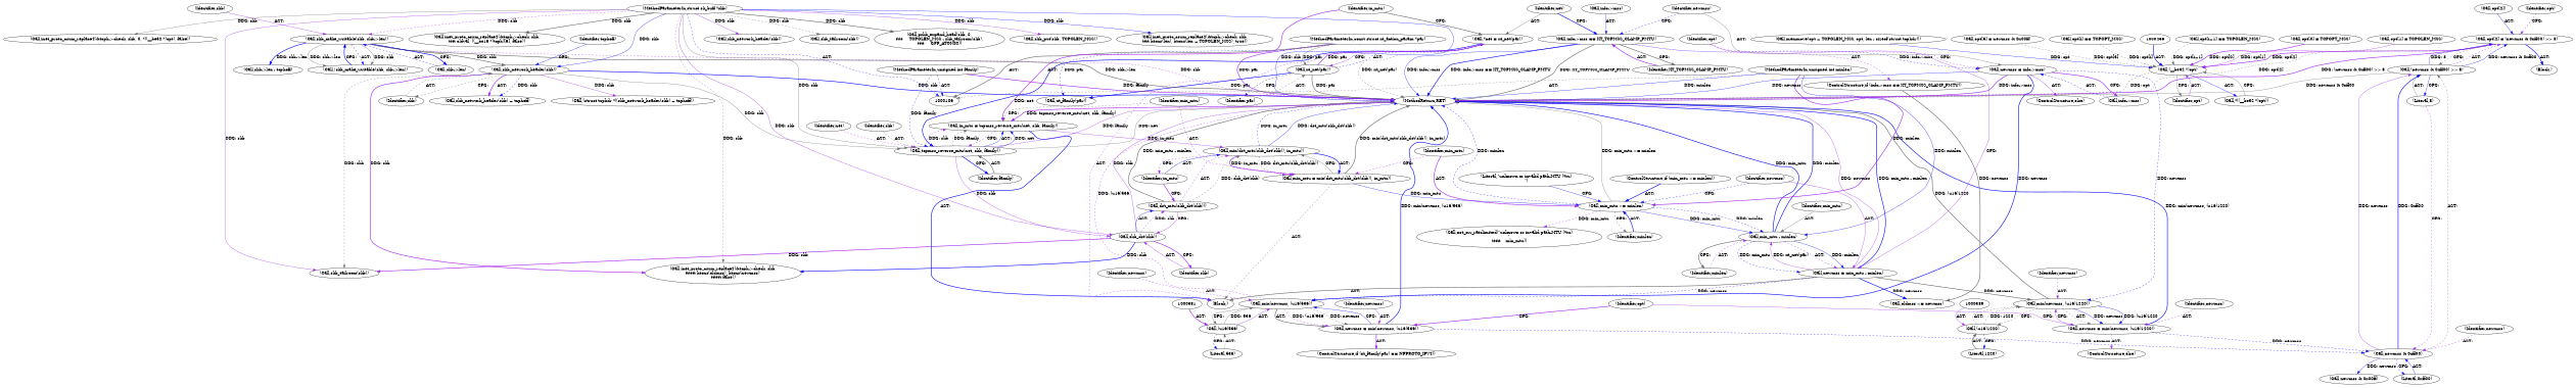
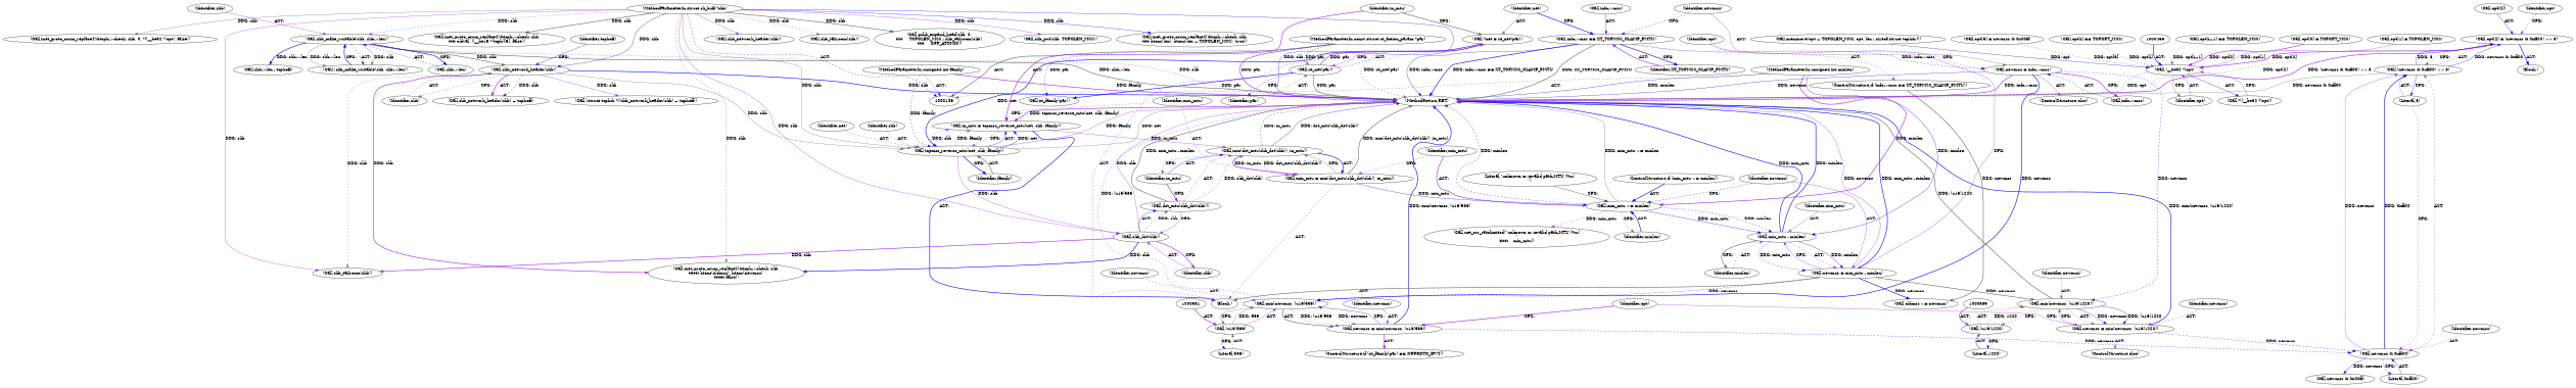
  digraph {
    edge [color=blue style=dashed]
    n1 [label="(Call,opt[2] = (newmss & 0xff00) >> 8)"]
    n2 [label="(Call,(newmss & 0xff00) >> 8)"]
    n3 [label="(Call,(__be32 *)opt)"]
    n4 [label="(Block,)"]
    n5 [label="(MethodReturn,RET)"]
    n6 [label="(Literal,8)"]
    n7 [label="(Call,*((__be32 *)opt))"]
    n8 [label="(Identifier,opt)"]
    n9 [label="(Call,in_mtu = tcpmss_reverse_mtu(net, skb, family))"]
    n10 [label="(Call,newmss & 0xff00)"]
    n11 [label="(Call,newmss & 0x00ff)"]
    n12 [label="(Literal,0xff00)"]
    n13 [label="(Call,newmss = min(newmss, (u16)536))"]
    n14 [label="(Call,min(newmss, (u16)536))"]
    n15 [label="(ControlStructure,if (xt_family(par) == NFPROTO_IPV4))"]
    n16 [label="(Call,(u16)536)"]
    n17 [label="(Literal,536)"]
    n18 [label="(Call,newmss = min_mtu - minlen)"]
    n19 [label="(Call,min_mtu - minlen)"]
    n20 [label="(Call,min(newmss, (u16)1220))"]
    n21 [label="(Call,oldmss <= newmss)"]
    n22 [label="(Block,)"]
    n23 [label="(Identifier,minlen)"]
    n24 [label="(Call,newmss = min(newmss, (u16)1220))"]
    n25 [label="(Call,(u16)1220)"]
    n26 [label="(Call,min_mtu <= minlen)"]
    n27 [label="(Identifier,minlen)"]
    n28 [label="(Call,net_err_ratelimited(\"unknown or invalid path-MTU (%u)\n\",\n\t\t\t\t\t    min_mtu))"]
    n29 [label="(ControlStructure,if (min_mtu <= minlen))"]
    n30 [label="(Call,min_mtu = min(dst_mtu(skb_dst(skb)), in_mtu))"]
    n31 [label="(Call,min(dst_mtu(skb_dst(skb)), in_mtu))"]
    n32 [label="(Identifier,in_mtu)"]
    n33 [label="(Call,dst_mtu(skb_dst(skb)))"]
    n34 [label="(Call,skb_dst(skb))"]
    n35 [label="(Call,skb_tailroom(skb))"]
    n36 [label="(Call,inet_proto_csum_replace2(&tcph->check, skb,\n\t\t\t\t\t\t htons(oldmss), htons(newmss),\n\t\t\t\t\t\t false))"]
    n37 [label="(Identifier,skb)"]
    n38 [label="(Call,tcpmss_reverse_mtu(net, skb, family))"]
    n39 [label="(Identifier,family)"]
    n40 [label="(Call,*net = xt_net(par))"]
    n41 [label="(Call,xt_net(par))"]
    n42 [label="(Identifier,par)"]
    n43 [label="(Call,xt_family(par))"]
    n44 [label="(MethodParameterIn,const struct xt_action_param *par)"]
    1000106
    n46 [label="(Call,skb_network_header(skb))"]
    n47 [label="(Call,skb_network_header(skb) + tcphoff)"]
    n48 [label="(Call,(struct tcphdr *)(skb_network_header(skb) + tcphoff))"]
    n49 [label="(Identifier,skb)"]
    n50 [label="(Call,skb_make_writable(skb, skb->len))"]
    n51 [label="(Call,skb->len - tcphoff)"]
    n52 [label="(Call,skb->len)"]
    n53 [label="(Call,!skb_make_writable(skb, skb->len))"]
    n54 [label="(MethodParameterIn,struct sk_buff *skb)"]
    n55 [label="(Call,skb_network_header(skb))"]
    n56 [label="(Call,skb_tailroom(skb))"]
    n57 [label="(Call,pskb_expand_head(skb, 0,\n\t\t\t\t     TCPOLEN_MSS - skb_tailroom(skb),\n\t\t\t\t     GFP_ATOMIC))"]
    n58 [label="(Call,skb_put(skb, TCPOLEN_MSS))"]
    n59 [label="(Call,inet_proto_csum_replace2(&tcph->check, skb,\n\t\t\t\t htons(len), htons(len + TCPOLEN_MSS), true))"]
    n60 [label="(Call,inet_proto_csum_replace4(&tcph->check, skb, 0, *((__be32 *)opt), false))"]
    n61 [label="(Call,inet_proto_csum_replace2(&tcph->check, skb,\n\t\t\t\t oldval, ((__be16 *)tcph)[6], false))"]
    n62 [label="(MethodParameterIn,unsigned int family)"]
    n63 [label="(MethodParameterIn,unsigned int minlen)"]
    n64 [label="(Call,newmss = info->mss)"]
    n65 [label="(ControlStructure,else)"]
    n66 [label="(Call,info->mss)"]
    n67 [label="(Call,info->mss == XT_TCPMSS_CLAMP_PMTU)"]
    n68 [label="(ControlStructure,if (info->mss == XT_TCPMSS_CLAMP_PMTU))"]
    n69 [label="(Identifier,XT_TCPMSS_CLAMP_PMTU)"]
    n70 [label="(ControlStructure,else)"]
    n71 [label="(Literal,1220)"]
    n72 [label="(Call,opt[i+1] == TCPOLEN_MSS)"]
    n73 [label="(Identifier,net)"]
    n74 [label="(Identifier,skb)"]
    n75 [label="(Identifier,newmss)"]
    n76 [label="(Identifier,newmss)"]
    n77 [label="(Identifier,net)"]
    n78 [label="(Call,opt[0] = TCPOPT_MSS)"]
    n79 [label="(Identifier,skb)"]
    n80 [label="(Call,opt[2])"]
    n81 [label="(Identifier,newmss)"]
    n82 [label="(Identifier,opt)"]
    n83 [label="(Identifier,min_mtu)"]
    n84 [label="(Identifier,min_mtu)"]
    n85 [label="(Identifier,newmss)"]
    n86 [label="(Identifier,opt)"]
    n87 [label="(Literal,\"unknown or invalid path-MTU (%u)\n\")"]
    n88 [label="(Call,opt[1] = TCPOLEN_MSS)"]
    n89 [label="(Identifier,newmss)"]
    n90 [label="(Identifier,newmss)"]
    n91 [label="(Call,info->mss)"]
    n92 [label="(Identifier,opt)"]
    n93 [label="(Identifier,newmss)"]
    n94 [label="(Identifier,in_mtu)"]
    n95 [label="(Call,memmove(opt + TCPOLEN_MSS, opt, len - sizeof(struct tcphdr)))"]
    n96 [label="(Call,opt[3] = newmss & 0x00ff)"]
    n97 [label="(Call,opt[i] == TCPOPT_MSS)"]
    n98 [label="(Identifier,tcphoff)"]
    n99 [label="(Identifier,min_mtu)"]
    1000381
    1000389
    1000456
    n1 -> n2 [color=gray40 label="CFG: "]
    n1 -> n3 [color=purple label="DDG: opt[2]" style=bold]
    n1 -> n4 [label="AST: " style=bold]
    n1 -> n5 [color=gray40 label="DDG: opt[2]"]
    n1 -> n5 [color=purple label="DDG: (newmss & 0xff00) >> 8" style=bold]
    n2 -> n1 [color=purple label="AST: "]
    n2 -> n1 [label="DDG: newmss & 0xff00" style=solid]
    n2 -> n1 [label="DDG: 8" style=solid]
    n2 -> n5 [color=gray40 label="DDG: newmss & 0xff00" style=solid]
    n2 -> n6 [label="CFG: " style=solid]
    n3 -> n5 [color=gray40 label="DDG: opt"]
    n3 -> n7 [label="AST: " style=solid]
    n3 -> n8 [color=gray40 label="CFG: " style=solid]
    n5 -> n9 [color=purple label="DDG: tcpmss_reverse_mtu(net, skb, family)" style=bold]
    n6 -> n2 [color=gray40 label="AST: " style=solid]
    n6 -> n10 [color=purple label="CFG: "]
    n7 -> n3 [color=gray40 label="CFG: " style=solid]
    n8 -> n3 [color=purple label="AST: " style=solid]
    n9 -> n22 [label="AST: " style=bold]
    n9 -> n31 [color=purple label="DDG: in_mtu" style=solid]
    n9 -> n38 [color=purple label="CFG: "]
    n10 -> n2 [color=gray40 label="AST: "]
    n10 -> n2 [color=purple label="DDG: newmss" style=solid]
    n10 -> n2 [label="DDG: 0xff00" style=bold]
    n10 -> n11 [label="DDG: newmss" style=solid]
    n10 -> n12 [label="CFG: "]
    n12 -> n10 [label="AST: " style=solid]
    n13 -> n5 [label="DDG: min(newmss, (u16)536)" style=bold]
    n13 -> n10 [label="DDG: newmss"]
    n13 -> n14 [label="CFG: " style=solid]
    n13 -> n15 [color=purple label="AST: " style=bold]
    n14 -> n5 [color=purple label="DDG: (u16)536"]
    n14 -> n13 [color=gray40 label="AST: " style=bold]
    n14 -> n13 [color=gray40 label="DDG: newmss"]
    n14 -> n13 [color=purple label="DDG: (u16)536"]
    n14 -> n16 [color=gray40 label="CFG: " style=solid]
    n16 -> n14 [color=purple label="AST: " style=solid]
    n16 -> n14 [color=gray40 label="DDG: 536" style=solid]
    n16 -> n17 [label="CFG: "]
    n17 -> n16 [color=gray40 label="AST: "]
    n18 -> n5 [color=purple label="DDG: newmss" style=solid]
    n18 -> n5 [label="DDG: min_mtu - minlen" style=bold]
    n18 -> n14 [label="DDG: newmss"]
-   n18 -> n19 [color=purple label="DDG: xt_net(par)" style=solid]
+   n18 -> n19 [color=purple label="CFG: " style=solid]
    n18 -> n20 [color=gray40 label="DDG: newmss" style=bold]
    n18 -> n21 [label="DDG: newmss" style=bold]
    n18 -> n22 [color=gray40 label="AST: " style=bold]
    n19 -> n5 [label="DDG: min_mtu" style=bold]
    n19 -> n5 [label="DDG: minlen" style=bold]
    n19 -> n18 [color=purple label="AST: "]
    n19 -> n18 [label="DDG: min_mtu"]
    n19 -> n18 [label="DDG: minlen" style=solid]
    n19 -> n23 [color=gray40 label="CFG: " style=bold]
    n20 -> n5 [color=gray40 label="DDG: (u16)1220" style=bold]
    n20 -> n24 [color=gray40 label="AST: "]
    n20 -> n24 [label="DDG: newmss" style=solid]
    n20 -> n24 [label="DDG: (u16)1220" style=solid]
    n20 -> n25 [color=gray40 label="CFG: "]
    n23 -> n19 [color=purple label="AST: "]
    n24 -> n5 [label="DDG: min(newmss, (u16)1220)" style=bold]
    n24 -> n10 [label="DDG: newmss"]
    n24 -> n20 [color=purple label="CFG: " style=solid]
    n24 -> n70 [color=purple label="AST: "]
    n25 -> n20 [color=gray40 label="AST: "]
    n25 -> n20 [color=gray40 label="DDG: 1220"]
    n25 -> n71 [label="CFG: "]
    n26 -> n5 [color=gray40 label="DDG: min_mtu <= minlen" style=solid]
    n26 -> n5 [label="DDG: minlen"]
    n26 -> n19 [label="DDG: min_mtu" style=solid]
    n26 -> n19 [label="DDG: minlen"]
    n26 -> n27 [color=gray40 label="CFG: "]
    n26 -> n28 [color=purple label="DDG: min_mtu"]
    n27 -> n26 [label="AST: " style=bold]
    n29 -> n26 [label="AST: " style=bold]
    n30 -> n5 [color=gray40 label="DDG: min(dst_mtu(skb_dst(skb)), in_mtu)" style=bold]
    n30 -> n22 [color=gray40 label="AST: "]
    n30 -> n26 [label="DDG: min_mtu" style=solid]
    n30 -> n31 [color=gray40 label="CFG: " style=solid]
    n31 -> n5 [label="DDG: in_mtu"]
    n31 -> n5 [label="DDG: dst_mtu(skb_dst(skb))" style=solid]
    n31 -> n30 [label="AST: " style=bold]
    n31 -> n30 [color=purple label="DDG: dst_mtu(skb_dst(skb))"]
    n31 -> n30 [color=purple label="DDG: in_mtu" style=bold]
    n31 -> n32 [color=purple label="CFG: "]
    n32 -> n31 [label="AST: " style=solid]
    n32 -> n33 [color=purple label="CFG: " style=bold]
    n33 -> n5 [color=gray40 label="DDG: min_mtu - minlen" style=bold]
    n33 -> n31 [color=purple label="AST: "]
    n33 -> n31 [color=gray40 label="DDG: skb_dst(skb)"]
    n33 -> n34 [color=purple label="CFG: " style=solid]
    n34 -> n5 [color=purple label="DDG: skb" style=solid]
    n34 -> n33 [label="AST: " style=solid]
    n34 -> n33 [color=purple label="DDG: skb"]
    n34 -> n35 [color=purple label="DDG: skb" style=bold]
    n34 -> n36 [label="DDG: skb" style=bold]
    n34 -> n37 [color=purple label="CFG: " style=bold]
    n37 -> n34 [color=purple label="AST: " style=solid]
    n38 -> n5 [color=purple label="DDG: family" style=solid]
    n38 -> n5 [color=gray40 label="DDG: net" style=solid]
    n38 -> n9 [label="AST: " style=solid]
    n38 -> n9 [label="DDG: net" style=solid]
    n38 -> n9 [color=purple label="DDG: skb"]
    n38 -> n9 [color=gray40 label="DDG: family"]
    n38 -> n34 [color=purple label="DDG: skb" style=solid]
    n38 -> n39 [label="CFG: " style=bold]
    n39 -> n38 [color=gray40 label="AST: " style=bold]
    n40 -> n5 [color=gray40 label="DDG: xt_net(par)"]
    n40 -> n22 [color=purple label="AST: "]
    n40 -> n38 [label="DDG: net" style=bold]
    n40 -> n41 [color=purple label="CFG: " style=solid]
    n41 -> n5 [color=gray40 label="DDG: par" style=bold]
    n41 -> n40 [label="AST: "]
    n41 -> n40 [color=purple label="DDG: par" style=bold]
    n41 -> n42 [label="CFG: "]
    n41 -> n43 [label="DDG: par" style=bold]
    n42 -> n41 [color=gray40 label="AST: "]
    n44 -> n5 [color=purple label="DDG: par" style=bold]
    n44 -> n41 [color=gray40 label="DDG: par" style=solid]
    n44 -> n43 [label="DDG: par"]
    n44 -> 1000106 [color=gray40 label="AST: " style=bold]
    n46 -> n5 [label="DDG: skb" style=bold]
    n46 -> n35 [color=gray40 label="DDG: skb"]
    n46 -> n36 [color=purple label="DDG: skb" style=bold]
    n46 -> n38 [color=gray40 label="DDG: skb" style=solid]
    n46 -> n47 [color=purple label="AST: " style=bold]
    n46 -> n47 [label="DDG: skb"]
    n46 -> n48 [color=purple label="DDG: skb" style=solid]
    n46 -> n49 [color=gray40 label="CFG: "]
    n49 -> n46 [color=gray40 label="AST: "]
    n50 -> n5 [color=gray40 label="DDG: skb->len" style=bold]
    n50 -> n5 [color=purple label="DDG: skb"]
    n50 -> n46 [color=gray40 label="DDG: skb" style=bold]
    n50 -> n51 [label="DDG: skb->len" style=bold]
    n50 -> n52 [label="CFG: " style=bold]
    n50 -> n53 [label="AST: "]
    n50 -> n53 [color=gray40 label="DDG: skb" style=solid]
    n50 -> n53 [color=gray40 label="DDG: skb->len" style=solid]
    n52 -> n50 [label="AST: "]
    n53 -> n50 [label="CFG: " style=bold]
    n54 -> n5 [label="DDG: skb" style=solid]
    n54 -> n34 [color=purple label="DDG: skb" style=solid]
    n54 -> n35 [color=purple label="DDG: skb" style=solid]
    n54 -> n36 [color=gray40 label="DDG: skb"]
    n54 -> n38 [color=gray40 label="DDG: skb" style=solid]
    n54 -> 1000106 [label="AST: "]
    n54 -> n46 [label="DDG: skb" style=solid]
    n54 -> n50 [color=purple label="DDG: skb"]
    n54 -> n55 [color=purple label="DDG: skb" style=solid]
    n54 -> n56 [color=gray40 label="DDG: skb"]
    n54 -> n57 [color=gray40 label="DDG: skb" style=bold]
    n54 -> n58 [color=purple label="DDG: skb" style=solid]
    n54 -> n59 [label="DDG: skb" style=solid]
    n54 -> n60 [color=gray40 label="DDG: skb" style=solid]
    n54 -> n61 [color=gray40 label="DDG: skb" style=bold]
    n62 -> n5 [color=purple label="DDG: family" style=bold]
    n62 -> n38 [label="DDG: family"]
    n62 -> 1000106 [label="AST: "]
    n63 -> n5 [label="DDG: minlen" style=solid]
    n63 -> n19 [label="DDG: minlen" style=solid]
    n63 -> n26 [color=purple label="DDG: minlen" style=bold]
    n63 -> 1000106 [color=gray40 label="AST: "]
    n64 -> n5 [label="DDG: newmss" style=solid]
    n64 -> n5 [color=purple label="DDG: info->mss" style=bold]
    n64 -> n14 [label="DDG: newmss" style=bold]
    n64 -> n20 [label="DDG: newmss"]
    n64 -> n65 [color=purple label="AST: " style=solid]
    n64 -> n66 [color=purple label="CFG: " style=bold]
    n66 -> n64 [label="AST: "]
    n67 -> n5 [label="DDG: info->mss" style=solid]
    n67 -> n5 [label="DDG: info->mss == XT_TCPMSS_CLAMP_PMTU" style=bold]
    n67 -> n5 [color=gray40 label="DDG: XT_TCPMSS_CLAMP_PMTU" style=bold]
    n67 -> n64 [label="DDG: info->mss"]
    n67 -> n68 [color=purple label="AST: "]
-   n67 -> n69 [color=gray40 label="CFG: " style=bold]
+   n67 -> n69 [label="CFG: " style=bold]
    n68 -> n21 [color=gray40 label="DDG: newmss" style=bold]
    n69 -> n67 [color=purple label="AST: " style=bold]
    n71 -> n25 [color=gray40 label="AST: " style=bold]
    n72 -> n3 [color=gray40 label="DDG: opt[i+1]"]
    n73 -> n40 [color=gray40 label="AST: " style=solid]
    n73 -> n67 [label="CFG: " style=bold]
    n74 -> n50 [color=purple label="AST: " style=solid]
    n75 -> n13 [color=purple label="AST: " style=solid]
    n76 -> n10 [color=purple label="AST: "]
    n77 -> n38 [color=purple label="AST: "]
    n78 -> n3 [color=purple label="DDG: opt[0]" style=bold]
    n79 -> n38 [color=gray40 label="AST: "]
    n80 -> n1 [label="AST: " style=solid]
    n81 -> n18 [color=purple label="AST: " style=solid]
    n81 -> n26 [label="CFG: "]
    n82 -> n18 [color=purple label="CFG: " style=solid]
    n82 -> n64 [color=purple label="CFG: "]
    n83 -> n26 [color=purple label="AST: " style=bold]
    n83 -> n30 [color=purple label="CFG: "]
    n84 -> n9 [color=gray40 label="CFG: "]
    n84 -> n30 [color=purple label="AST: "]
    n85 -> n24 [color=purple label="AST: "]
    n86 -> n13 [color=purple label="CFG: " style=bold]
    n86 -> n24 [color=purple label="CFG: " style=solid]
    n87 -> n26 [label="CFG: " style=solid]
    n88 -> n3 [color=purple label="DDG: opt[1]" style=solid]
    n89 -> n14 [color=purple label="AST: "]
    n90 -> n20 [color=purple label="AST: "]
    n91 -> n67 [label="AST: " style=solid]
    n92 -> n1 [color=purple label="CFG: "]
    n93 -> n64 [color=gray40 label="AST: " style=solid]
    n93 -> n67 [label="CFG: "]
    n94 -> n9 [color=purple label="AST: " style=bold]
    n94 -> n40 [color=gray40 label="CFG: " style=bold]
    n95 -> n3 [label="DDG: opt" style=solid]
    n96 -> n3 [color=gray40 label="DDG: opt[3]"]
    n97 -> n3 [color=gray40 label="DDG: opt[i]"]
    n98 -> n46 [label="CFG: " style=solid]
    n99 -> n19 [color=gray40 label="AST: " style=solid]
    1000381 -> n16 [color=purple label="AST: " style=bold]
-   1000389 -> n25 [color=purple label="AST: " style=solid]
+   1000389 -> n25 [color=purple label="AST: " style=bold]
    1000456 -> n3 [label="AST: " style=bold]
  }
